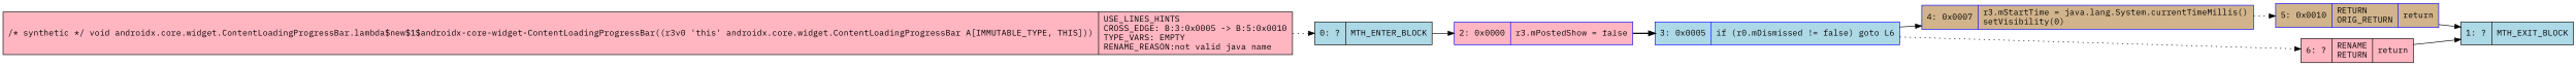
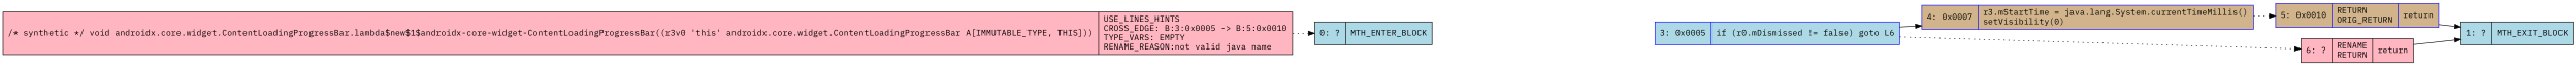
  digraph {
    fontname="IBM Plex Mono"
    rankdir=LR
    node [color=black fillcolor=lightblue fontname="IBM Plex Mono" shape=record style=filled]
    edge [fontname="IBM Plex Mono" style=solid]
    n1 [label="{0\:\ ?|MTH_ENTER_BLOCK\l}"]
-   n2 [color=blue fillcolor=lightpink label="{2\:\ 0x0000|r3.mPostedShow = false\l}"]
    n3 [color=blue label="{3\:\ 0x0005|if (r0.mDismissed != false) goto L6\l}"]
    n4 [color=blue fillcolor=tan label="{4\:\ 0x0007|r3.mStartTime = java.lang.System.currentTimeMillis()\lsetVisibility(0)\l}"]
    n5 [fillcolor=lightpink label="{6\:\ ?|RENAME\lRETURN\l|return\l}"]
    n6 [color=blue fillcolor=tan label="{5\:\ 0x0010|RETURN\lORIG_RETURN\l|return\l}"]
    n7 [label="{1\:\ ?|MTH_EXIT_BLOCK\l}"]
    n8 [fillcolor=lightpink label="{\/* synthetic *\/ void androidx.core.widget.ContentLoadingProgressBar.lambda$new$1$androidx\-core\-widget\-ContentLoadingProgressBar((r3v0 'this' androidx.core.widget.ContentLoadingProgressBar A[IMMUTABLE_TYPE, THIS]))  | USE_LINES_HINTS\lCROSS_EDGE: B:3:0x0005 \-\> B:5:0x0010\lTYPE_VARS: EMPTY\lRENAME_REASON:not valid java name\l}"]
-   n1 -> n2
-   n2 -> n3 [style=bold]
    n3 -> n4
    n3 -> n5 [style=dotted]
    n4 -> n6 [style=dotted]
    n5 -> n7
    n6 -> n7
    n8 -> n1 [style=dotted]
  }
